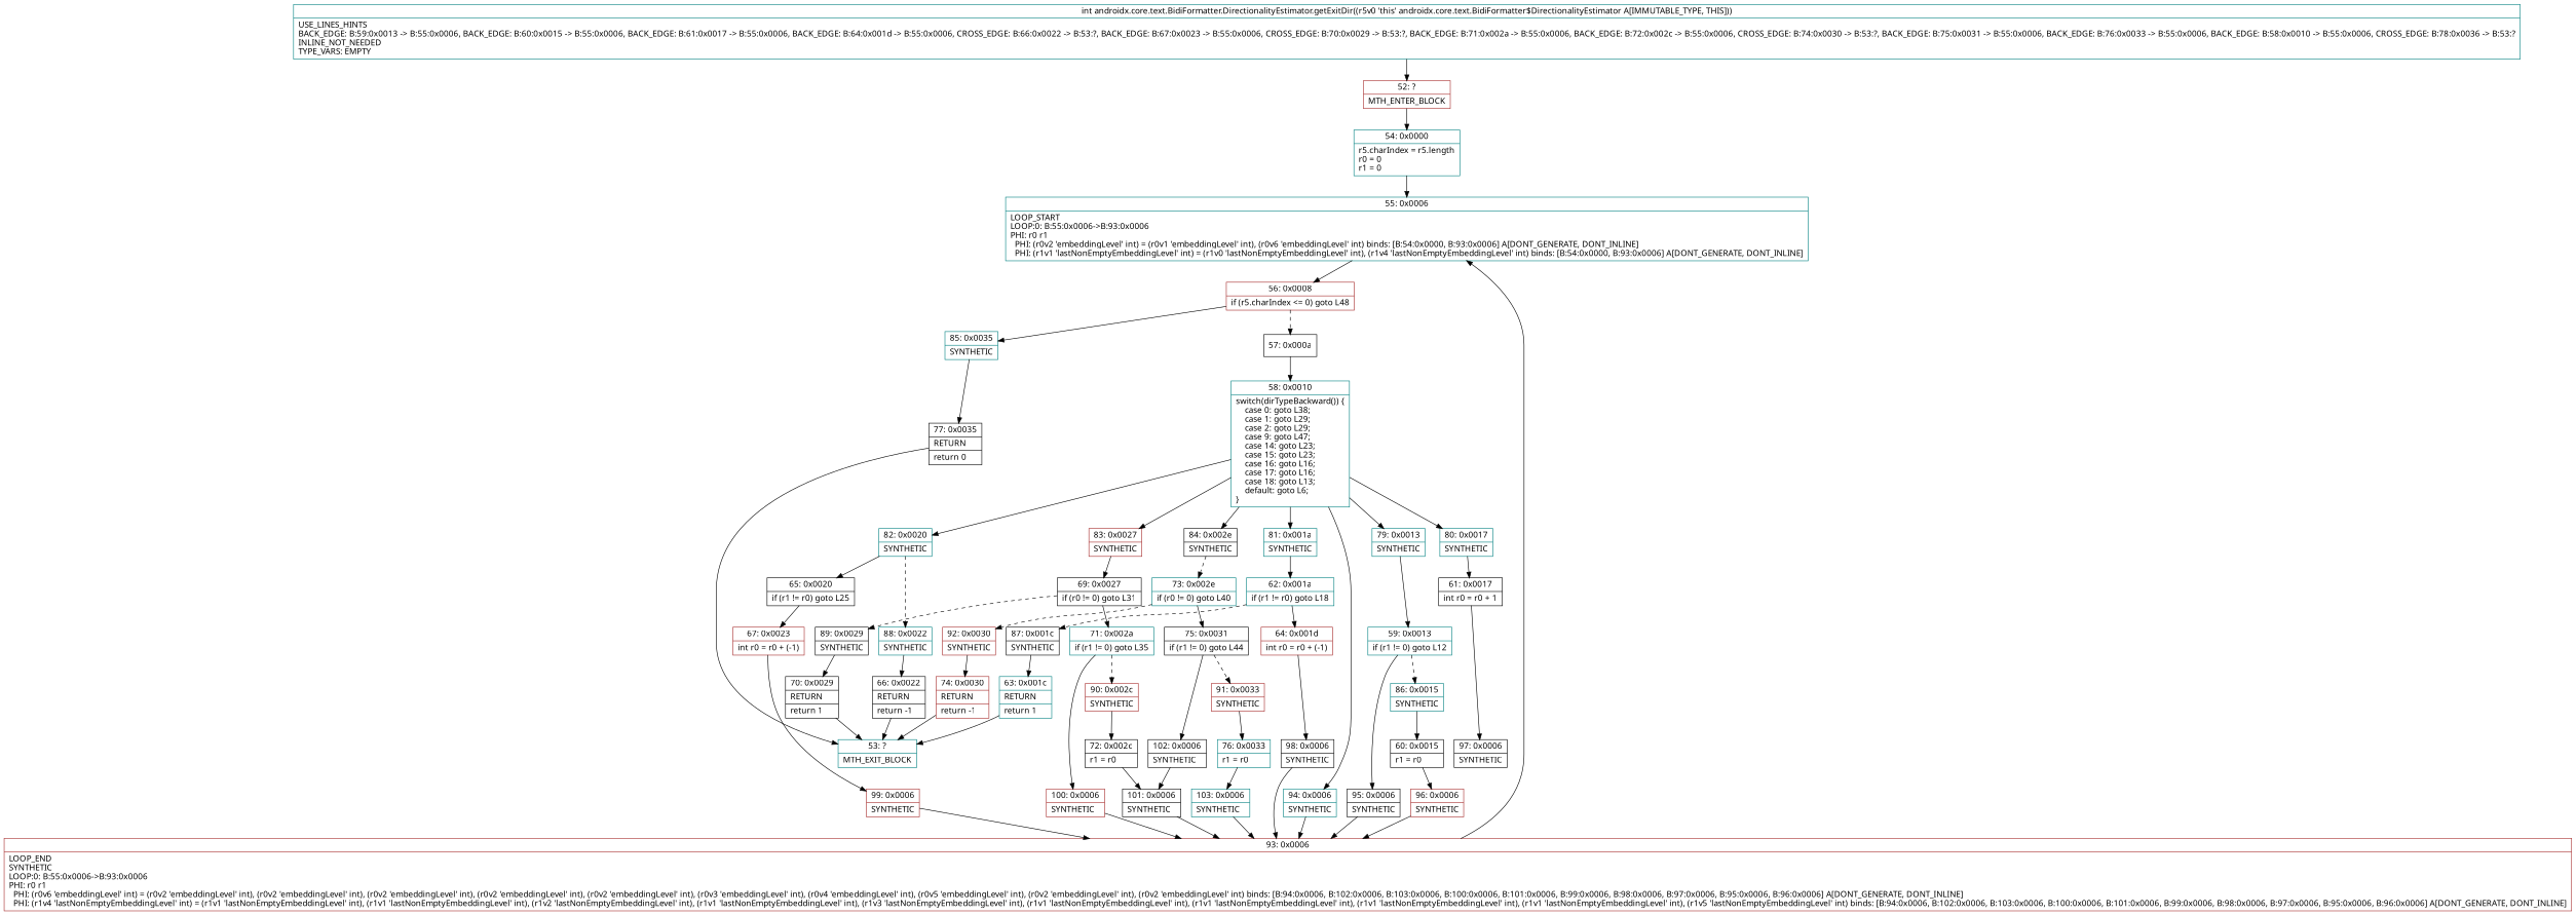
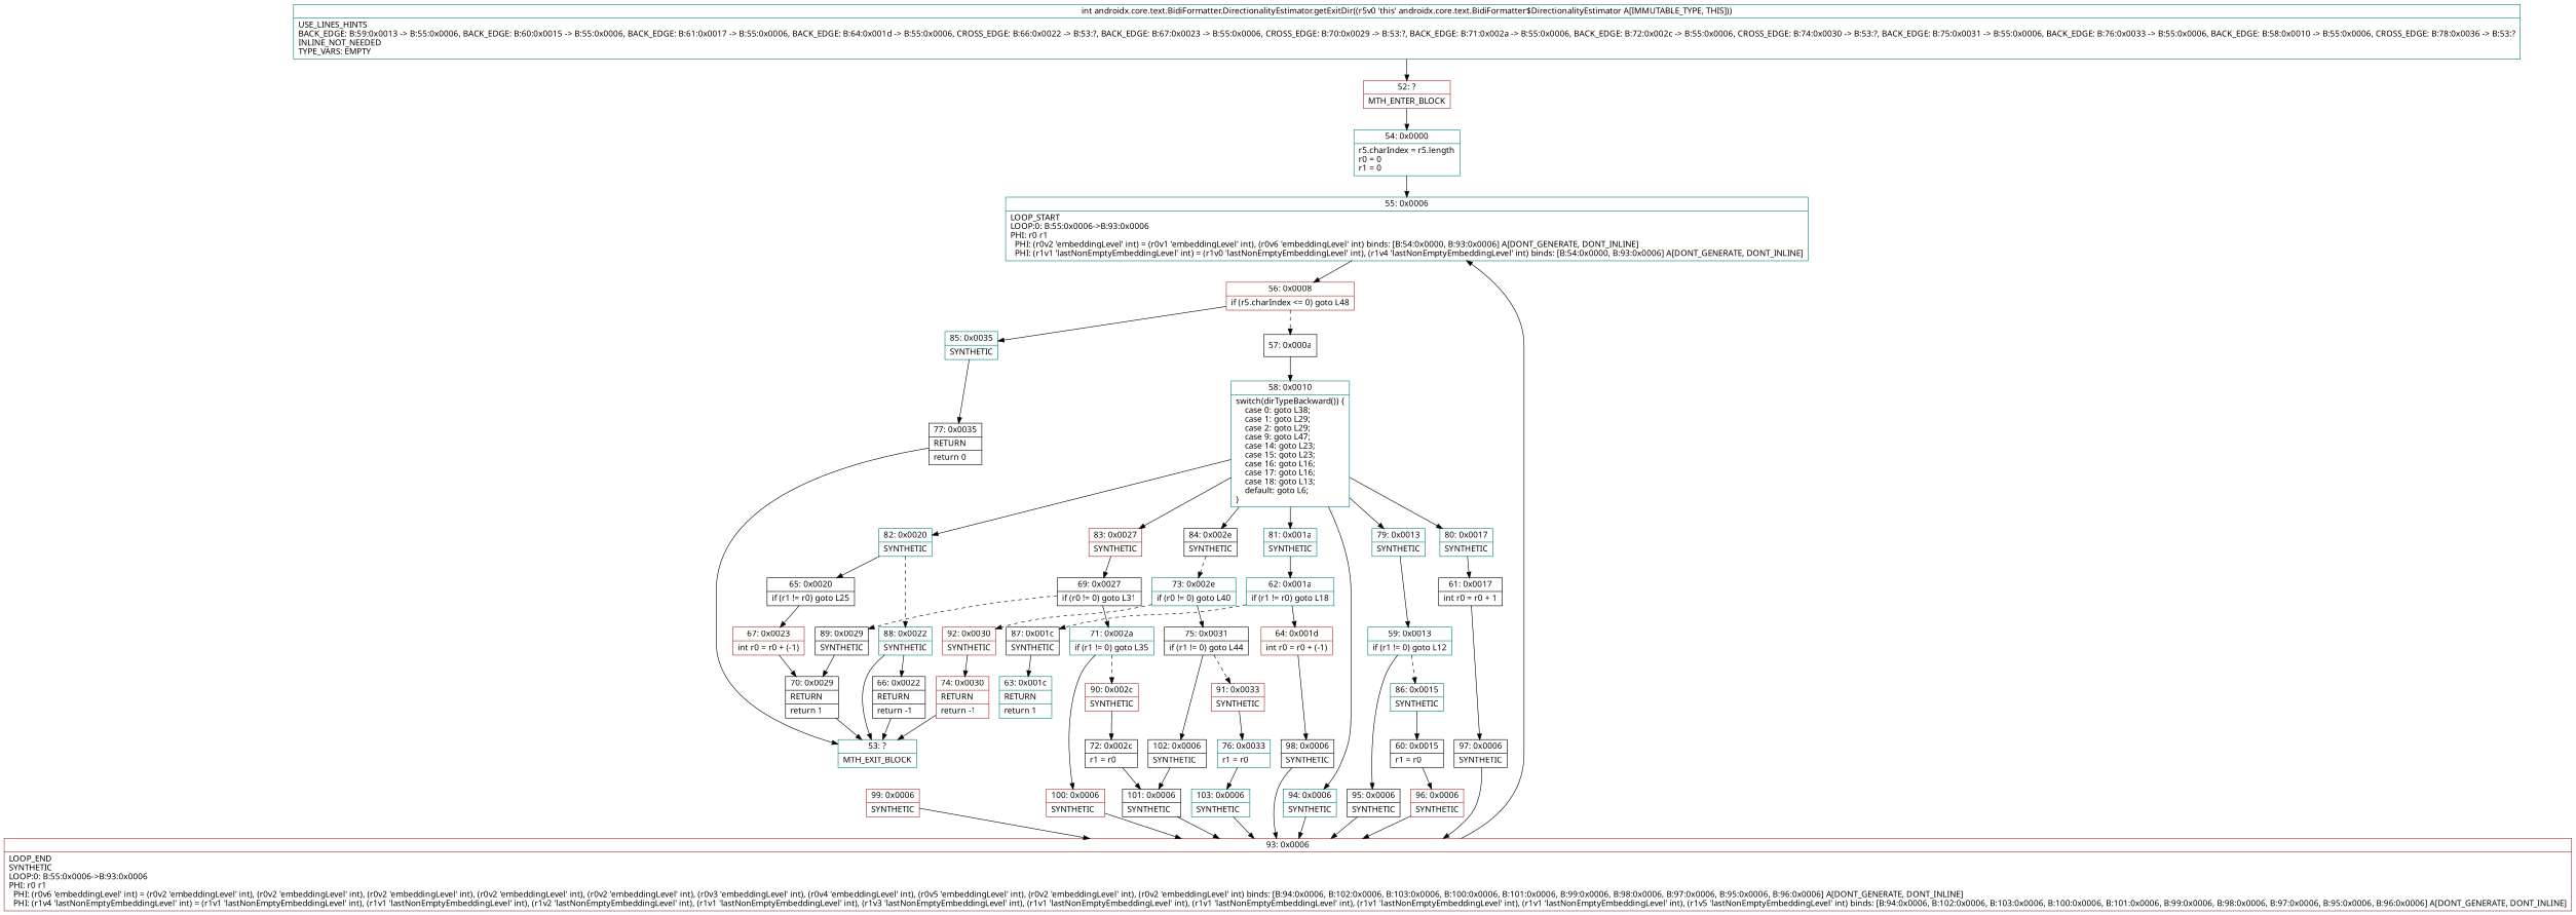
  digraph {
    fontname="Noto Sans"
    node [color=teal fontname="Noto Sans" shape=record]
    edge [fontname="Noto Sans"]
    n1 [color=brown label="{52\:\ ?|MTH_ENTER_BLOCK\l}"]
    n2 [label="{54\:\ 0x0000|r5.charIndex = r5.length\lr0 = 0\lr1 = 0\l}"]
    n3 [label="{55\:\ 0x0006|LOOP_START\lLOOP:0: B:55:0x0006\-\>B:93:0x0006\lPHI: r0 r1 \l  PHI: (r0v2 'embeddingLevel' int) = (r0v1 'embeddingLevel' int), (r0v6 'embeddingLevel' int) binds: [B:54:0x0000, B:93:0x0006] A[DONT_GENERATE, DONT_INLINE]\l  PHI: (r1v1 'lastNonEmptyEmbeddingLevel' int) = (r1v0 'lastNonEmptyEmbeddingLevel' int), (r1v4 'lastNonEmptyEmbeddingLevel' int) binds: [B:54:0x0000, B:93:0x0006] A[DONT_GENERATE, DONT_INLINE]\l}"]
    n4 [color=brown label="{56\:\ 0x0008|if (r5.charIndex \<= 0) goto L48\l}"]
    n5 [color=black label="{57\:\ 0x000a}"]
    n6 [label="{85\:\ 0x0035|SYNTHETIC\l}"]
    n7 [label="{58\:\ 0x0010|switch(dirTypeBackward()) \{\l    case 0: goto L38;\l    case 1: goto L29;\l    case 2: goto L29;\l    case 9: goto L47;\l    case 14: goto L23;\l    case 15: goto L23;\l    case 16: goto L16;\l    case 17: goto L16;\l    case 18: goto L13;\l    default: goto L6;\l\}\l}"]
    n8 [color=black label="{77\:\ 0x0035|RETURN\l|return 0\l}"]
    n9 [label="{79\:\ 0x0013|SYNTHETIC\l}"]
    n10 [label="{80\:\ 0x0017|SYNTHETIC\l}"]
    n11 [label="{81\:\ 0x001a|SYNTHETIC\l}"]
    n12 [label="{82\:\ 0x0020|SYNTHETIC\l}"]
    n13 [color=brown label="{83\:\ 0x0027|SYNTHETIC\l}"]
    n14 [color=black label="{84\:\ 0x002e|SYNTHETIC\l}"]
    n15 [label="{94\:\ 0x0006|SYNTHETIC\l}"]
    n16 [label="{59\:\ 0x0013|if (r1 != 0) goto L12\l}"]
    n17 [color=black label="{61\:\ 0x0017|int r0 = r0 + 1\l}"]
    n18 [label="{62\:\ 0x001a|if (r1 != r0) goto L18\l}"]
    n19 [color=black label="{65\:\ 0x0020|if (r1 != r0) goto L25\l}"]
    n20 [label="{88\:\ 0x0022|SYNTHETIC\l}"]
    n21 [color=black label="{69\:\ 0x0027|if (r0 != 0) goto L31\l}"]
    n22 [label="{73\:\ 0x002e|if (r0 != 0) goto L40\l}"]
    n23 [color=brown label="{93\:\ 0x0006|LOOP_END\lSYNTHETIC\lLOOP:0: B:55:0x0006\-\>B:93:0x0006\lPHI: r0 r1 \l  PHI: (r0v6 'embeddingLevel' int) = (r0v2 'embeddingLevel' int), (r0v2 'embeddingLevel' int), (r0v2 'embeddingLevel' int), (r0v2 'embeddingLevel' int), (r0v2 'embeddingLevel' int), (r0v3 'embeddingLevel' int), (r0v4 'embeddingLevel' int), (r0v5 'embeddingLevel' int), (r0v2 'embeddingLevel' int), (r0v2 'embeddingLevel' int) binds: [B:94:0x0006, B:102:0x0006, B:103:0x0006, B:100:0x0006, B:101:0x0006, B:99:0x0006, B:98:0x0006, B:97:0x0006, B:95:0x0006, B:96:0x0006] A[DONT_GENERATE, DONT_INLINE]\l  PHI: (r1v4 'lastNonEmptyEmbeddingLevel' int) = (r1v1 'lastNonEmptyEmbeddingLevel' int), (r1v1 'lastNonEmptyEmbeddingLevel' int), (r1v2 'lastNonEmptyEmbeddingLevel' int), (r1v1 'lastNonEmptyEmbeddingLevel' int), (r1v3 'lastNonEmptyEmbeddingLevel' int), (r1v1 'lastNonEmptyEmbeddingLevel' int), (r1v1 'lastNonEmptyEmbeddingLevel' int), (r1v1 'lastNonEmptyEmbeddingLevel' int), (r1v1 'lastNonEmptyEmbeddingLevel' int), (r1v5 'lastNonEmptyEmbeddingLevel' int) binds: [B:94:0x0006, B:102:0x0006, B:103:0x0006, B:100:0x0006, B:101:0x0006, B:99:0x0006, B:98:0x0006, B:97:0x0006, B:95:0x0006, B:96:0x0006] A[DONT_GENERATE, DONT_INLINE]\l}"]
    n24 [label="{86\:\ 0x0015|SYNTHETIC\l}"]
    n25 [color=black label="{95\:\ 0x0006|SYNTHETIC\l}"]
    n26 [color=black label="{60\:\ 0x0015|r1 = r0\l}"]
    n27 [color=brown label="{96\:\ 0x0006|SYNTHETIC\l}"]
    n28 [color=black label="{97\:\ 0x0006|SYNTHETIC\l}"]
    n29 [color=brown label="{64\:\ 0x001d|int r0 = r0 + (\-1)\l}"]
    n30 [color=black label="{87\:\ 0x001c|SYNTHETIC\l}"]
    n31 [color=black label="{98\:\ 0x0006|SYNTHETIC\l}"]
    n32 [label="{63\:\ 0x001c|RETURN\l|return 1\l}"]
    n33 [label="{53\:\ ?|MTH_EXIT_BLOCK\l}"]
    n34 [color=brown label="{67\:\ 0x0023|int r0 = r0 + (\-1)\l}"]
    n35 [color=brown label="{99\:\ 0x0006|SYNTHETIC\l}"]
    n36 [color=black label="{66\:\ 0x0022|RETURN\l|return \-1\l}"]
    n37 [label="{71\:\ 0x002a|if (r1 != 0) goto L35\l}"]
    n38 [color=black label="{89\:\ 0x0029|SYNTHETIC\l}"]
    n39 [color=brown label="{90\:\ 0x002c|SYNTHETIC\l}"]
    n40 [color=brown label="{100\:\ 0x0006|SYNTHETIC\l}"]
    n41 [color=black label="{70\:\ 0x0029|RETURN\l|return 1\l}"]
    n42 [color=black label="{72\:\ 0x002c|r1 = r0\l}"]
    n43 [color=black label="{101\:\ 0x0006|SYNTHETIC\l}"]
    n44 [color=black label="{75\:\ 0x0031|if (r1 != 0) goto L44\l}"]
    n45 [color=brown label="{92\:\ 0x0030|SYNTHETIC\l}"]
    n46 [color=brown label="{91\:\ 0x0033|SYNTHETIC\l}"]
    n47 [color=black label="{102\:\ 0x0006|SYNTHETIC\l}"]
    n48 [color=brown label="{74\:\ 0x0030|RETURN\l|return \-1\l}"]
    n49 [label="{76\:\ 0x0033|r1 = r0\l}"]
    n50 [label="{103\:\ 0x0006|SYNTHETIC\l}"]
    n51 [label="{int androidx.core.text.BidiFormatter.DirectionalityEstimator.getExitDir((r5v0 'this' androidx.core.text.BidiFormatter$DirectionalityEstimator A[IMMUTABLE_TYPE, THIS]))  | USE_LINES_HINTS\lBACK_EDGE: B:59:0x0013 \-\> B:55:0x0006, BACK_EDGE: B:60:0x0015 \-\> B:55:0x0006, BACK_EDGE: B:61:0x0017 \-\> B:55:0x0006, BACK_EDGE: B:64:0x001d \-\> B:55:0x0006, CROSS_EDGE: B:66:0x0022 \-\> B:53:?, BACK_EDGE: B:67:0x0023 \-\> B:55:0x0006, CROSS_EDGE: B:70:0x0029 \-\> B:53:?, BACK_EDGE: B:71:0x002a \-\> B:55:0x0006, BACK_EDGE: B:72:0x002c \-\> B:55:0x0006, CROSS_EDGE: B:74:0x0030 \-\> B:53:?, BACK_EDGE: B:75:0x0031 \-\> B:55:0x0006, BACK_EDGE: B:76:0x0033 \-\> B:55:0x0006, BACK_EDGE: B:58:0x0010 \-\> B:55:0x0006, CROSS_EDGE: B:78:0x0036 \-\> B:53:?\lINLINE_NOT_NEEDED\lTYPE_VARS: EMPTY\l}"]
    n1 -> n2
    n2 -> n3
    n3 -> n4
    n4 -> n5 [style=dashed]
    n4 -> n6
    n5 -> n7
    n6 -> n8
    n7 -> n9
    n7 -> n10
    n7 -> n11
    n7 -> n12
    n7 -> n13
    n7 -> n14
    n7 -> n15
    n8 -> n33
    n9 -> n16
    n10 -> n17
    n11 -> n18
    n12 -> n19
    n12 -> n20 [style=dashed]
    n13 -> n21
    n14 -> n22 [style=dashed]
    n15 -> n23
    n16 -> n24 [style=dashed]
    n16 -> n25
    n17 -> n28
    n18 -> n29
    n18 -> n30 [style=dashed]
    n19 -> n34
    n20 -> n36
    n21 -> n37
    n21 -> n38 [style=dashed]
    n22 -> n44
    n22 -> n45 [style=dashed]
    n23 -> n3
    n24 -> n26
    n25 -> n23
    n26 -> n27
    n27 -> n23
+   n28 -> n23
    n29 -> n31
    n30 -> n32
    n31 -> n23
-   n32 -> n33
-   n34 -> n35
+   n20 -> n33
+   n34 -> n41
    n35 -> n23
    n36 -> n33
    n37 -> n39 [style=dashed]
    n37 -> n40
    n38 -> n41
    n39 -> n42
    n40 -> n23
    n41 -> n33
    n42 -> n43
    n43 -> n23
    n44 -> n46 [style=dashed]
    n44 -> n47
    n45 -> n48
    n46 -> n49
    n47 -> n43
    n48 -> n33
    n49 -> n50
    n50 -> n23
    n51 -> n1
  }
